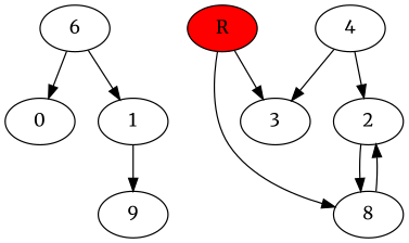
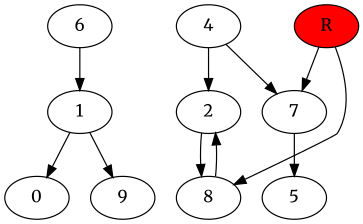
  digraph {
    fontname=Merriweather
    node [fontname=Merriweather]
    edge [fontname=Merriweather]
    n1 [label=0]
    1
    9
    2
    8
-   3
+   3 [label=7]
+   5
    4
    6
    R [fillcolor="#ff0000" style=filled]
-   6 -> n1
+   1 -> n1
    1 -> 9
    2 -> 8
    8 -> 2
+   3 -> 5
    4 -> 2
    4 -> 3
    6 -> 1
    R -> 8
    R -> 3
  }
